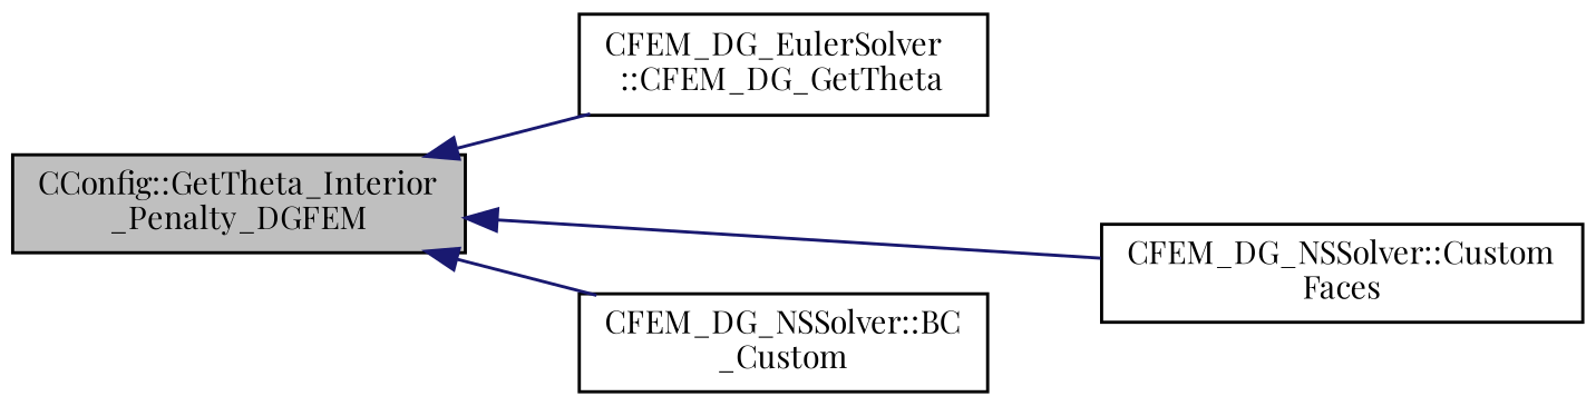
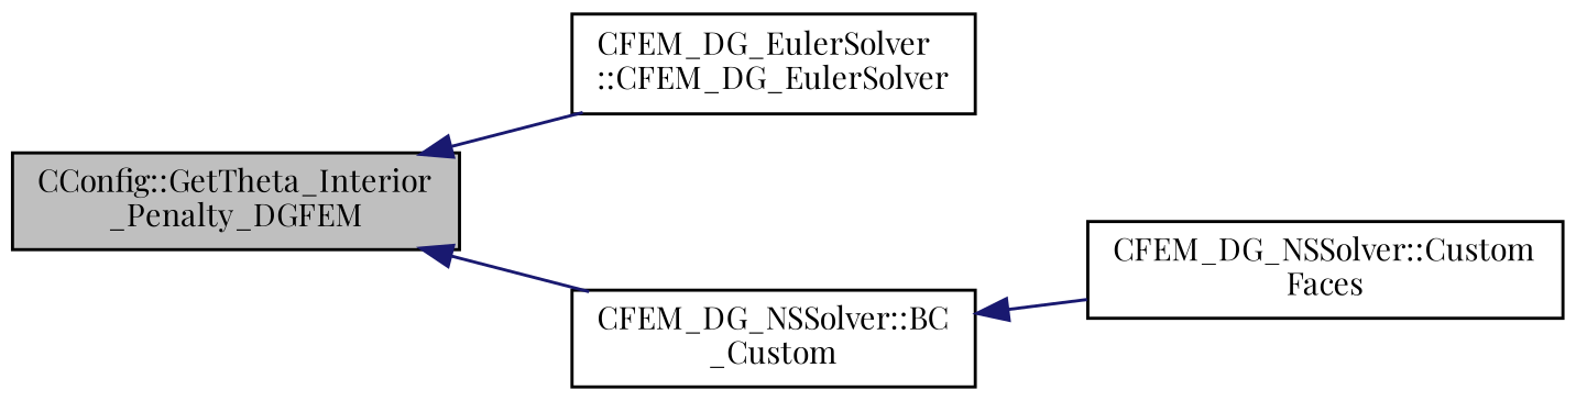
  digraph {
    fontname="Playfair Display"
    rankdir=LR
    node [color=black fillcolor=white fontname="Playfair Display" fontsize=10 shape=record style=filled]
    edge [color=midnightblue dir=back fontname="Playfair Display" fontsize=10 labelfontname=Helvetica labelfontsize=10 style=solid]
    n1 [fillcolor=grey75 fontcolor=black height=0.2 label="CConfig::GetTheta_Interior\l_Penalty_DGFEM" width=0.4]
-   n2 [height=0.2 label="CFEM_DG_EulerSolver\l::CFEM_DG_GetTheta" width=0.4]
+   n2 [height=0.2 label="CFEM_DG_EulerSolver\l::CFEM_DG_EulerSolver" width=0.4]
    n3 [height=0.2 label="CFEM_DG_NSSolver::Custom\lFaces" width=0.4]
    n4 [height=0.2 label="CFEM_DG_NSSolver::BC\l_Custom" width=0.4]
    n1 -> n2
-   n1 -> n3
+   n4 -> n3
    n1 -> n4
  }
